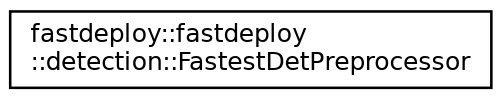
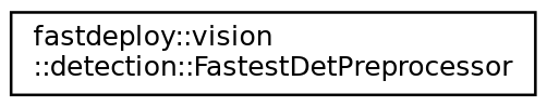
  digraph {
    rankdir=LR
-   n1 [color=black fillcolor=white fontname=Helvetica fontsize=10 height=0.2 label="fastdeploy::fastdeploy\l::detection::FastestDetPreprocessor" shape=record style=filled width=0.4]
+   n1 [color=black fillcolor=white fontname=Helvetica fontsize=10 height=0.2 label="fastdeploy::vision\l::detection::FastestDetPreprocessor" shape=record style=filled width=0.4]
  }
